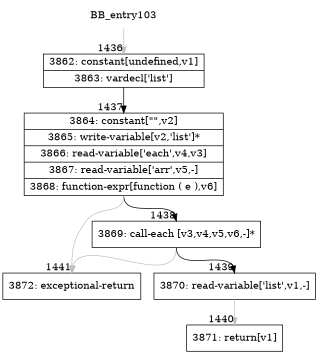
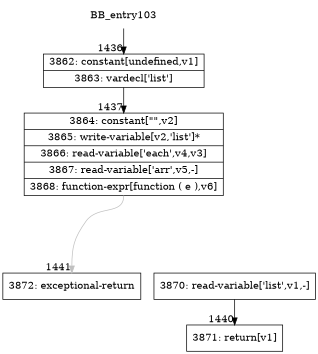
  digraph {
    rankdir=TD
    node [shape=record]
    edge [headport=n tailport=s]
    n1 [label=BB_entry103 shape=none]
    n2 [label="{3862: constant[undefined,v1]|3863: vardecl['list']}"]
    n3 [label="{3864: constant[\"\",v2]|3865: write-variable[v2,'list']*|3866: read-variable['each',v4,v3]|3867: read-variable['arr',v5,-]|3868: function-expr[function ( e ),v6]}"]
-   n4 [label="{3869: call-each [v3,v4,v5,v6,-]*}"]
    n5 [label="{3872: exceptional-return}"]
    n6 [label="{3870: read-variable['list',v1,-]}"]
    n7 [label="{3871: return[v1]}"]
-   n1 -> n2 [headlabel="    1436" color=gray]
+   n1 -> n2 [headlabel="    1436"]
    n2 -> n3 [headlabel="      1437"]
-   n3 -> n4 [headlabel="      1438"]
    n3 -> n5 [color=gray headlabel="      1441"]
-   n4 -> n5 [color=gray]
-   n4 -> n6 [headlabel="      1439"]
-   n6 -> n7 [headlabel="      1440" color=gray]
+   n6 -> n7 [headlabel="      1440"]
  }
